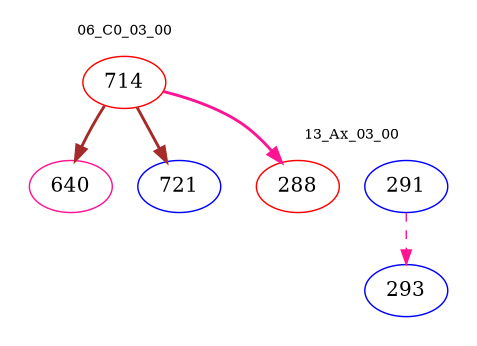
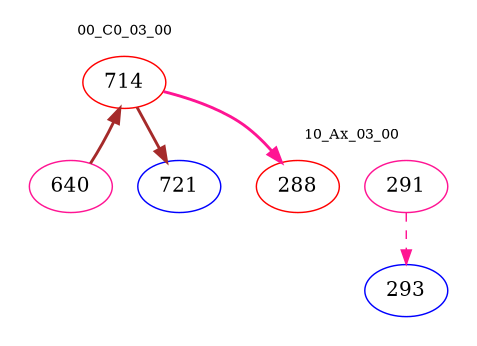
  digraph {
    node [color=deeppink]
    edge [color=deeppink style=bold]
-   n1 [color=blue label=291]
+   n1 [label=291]
    n2 [color=red label=288]
    n3 [color=blue label=293]
    n4 [color=red label=714]
    n5 [label=640]
    n6 [color=blue label=721]
    subgraph cluster_1 {
      color=white
      fontsize=10
-     label="13_Ax_03_00"
+     label="10_Ax_03_00"
      n1
      n2
      n3
    }
    subgraph cluster_2 {
      color=white
      fontsize=10
-     label="06_C0_03_00"
+     label="00_C0_03_00"
      n4
      n5
      n6
    }
    n1 -> n3 [style=dashed]
    n4 -> n2
-   n4 -> n5 [color=brown]
+   n5 -> n4 [color=brown]
    n4 -> n6 [color=brown]
  }
